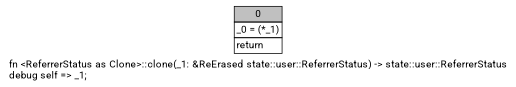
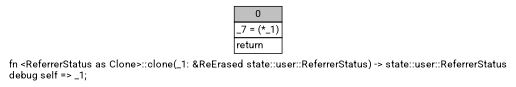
  digraph {
    fontname=Roboto
    label=<fn &lt;ReferrerStatus as Clone&gt;::clone(_1: &amp;ReErased state::user::ReferrerStatus) -&gt; state::user::ReferrerStatus<br align="left"/>debug self =&gt; _1;<br align="left"/>>
-   n1 [fontname=Roboto label=<<table border="0" cellborder="1" cellspacing="0"><tr><td bgcolor="gray" align="center" colspan="1">0</td></tr><tr><td align="left" balign="left">_0 = (*_1)<br/></td></tr><tr><td align="left">return</td></tr></table>> shape=none]
+   n1 [fontname=Roboto label=<<table border="0" cellborder="1" cellspacing="0"><tr><td bgcolor="gray" align="center" colspan="1">0</td></tr><tr><td align="left" balign="left">_7 = (*_1)<br/></td></tr><tr><td align="left">return</td></tr></table>> shape=none]
  }
